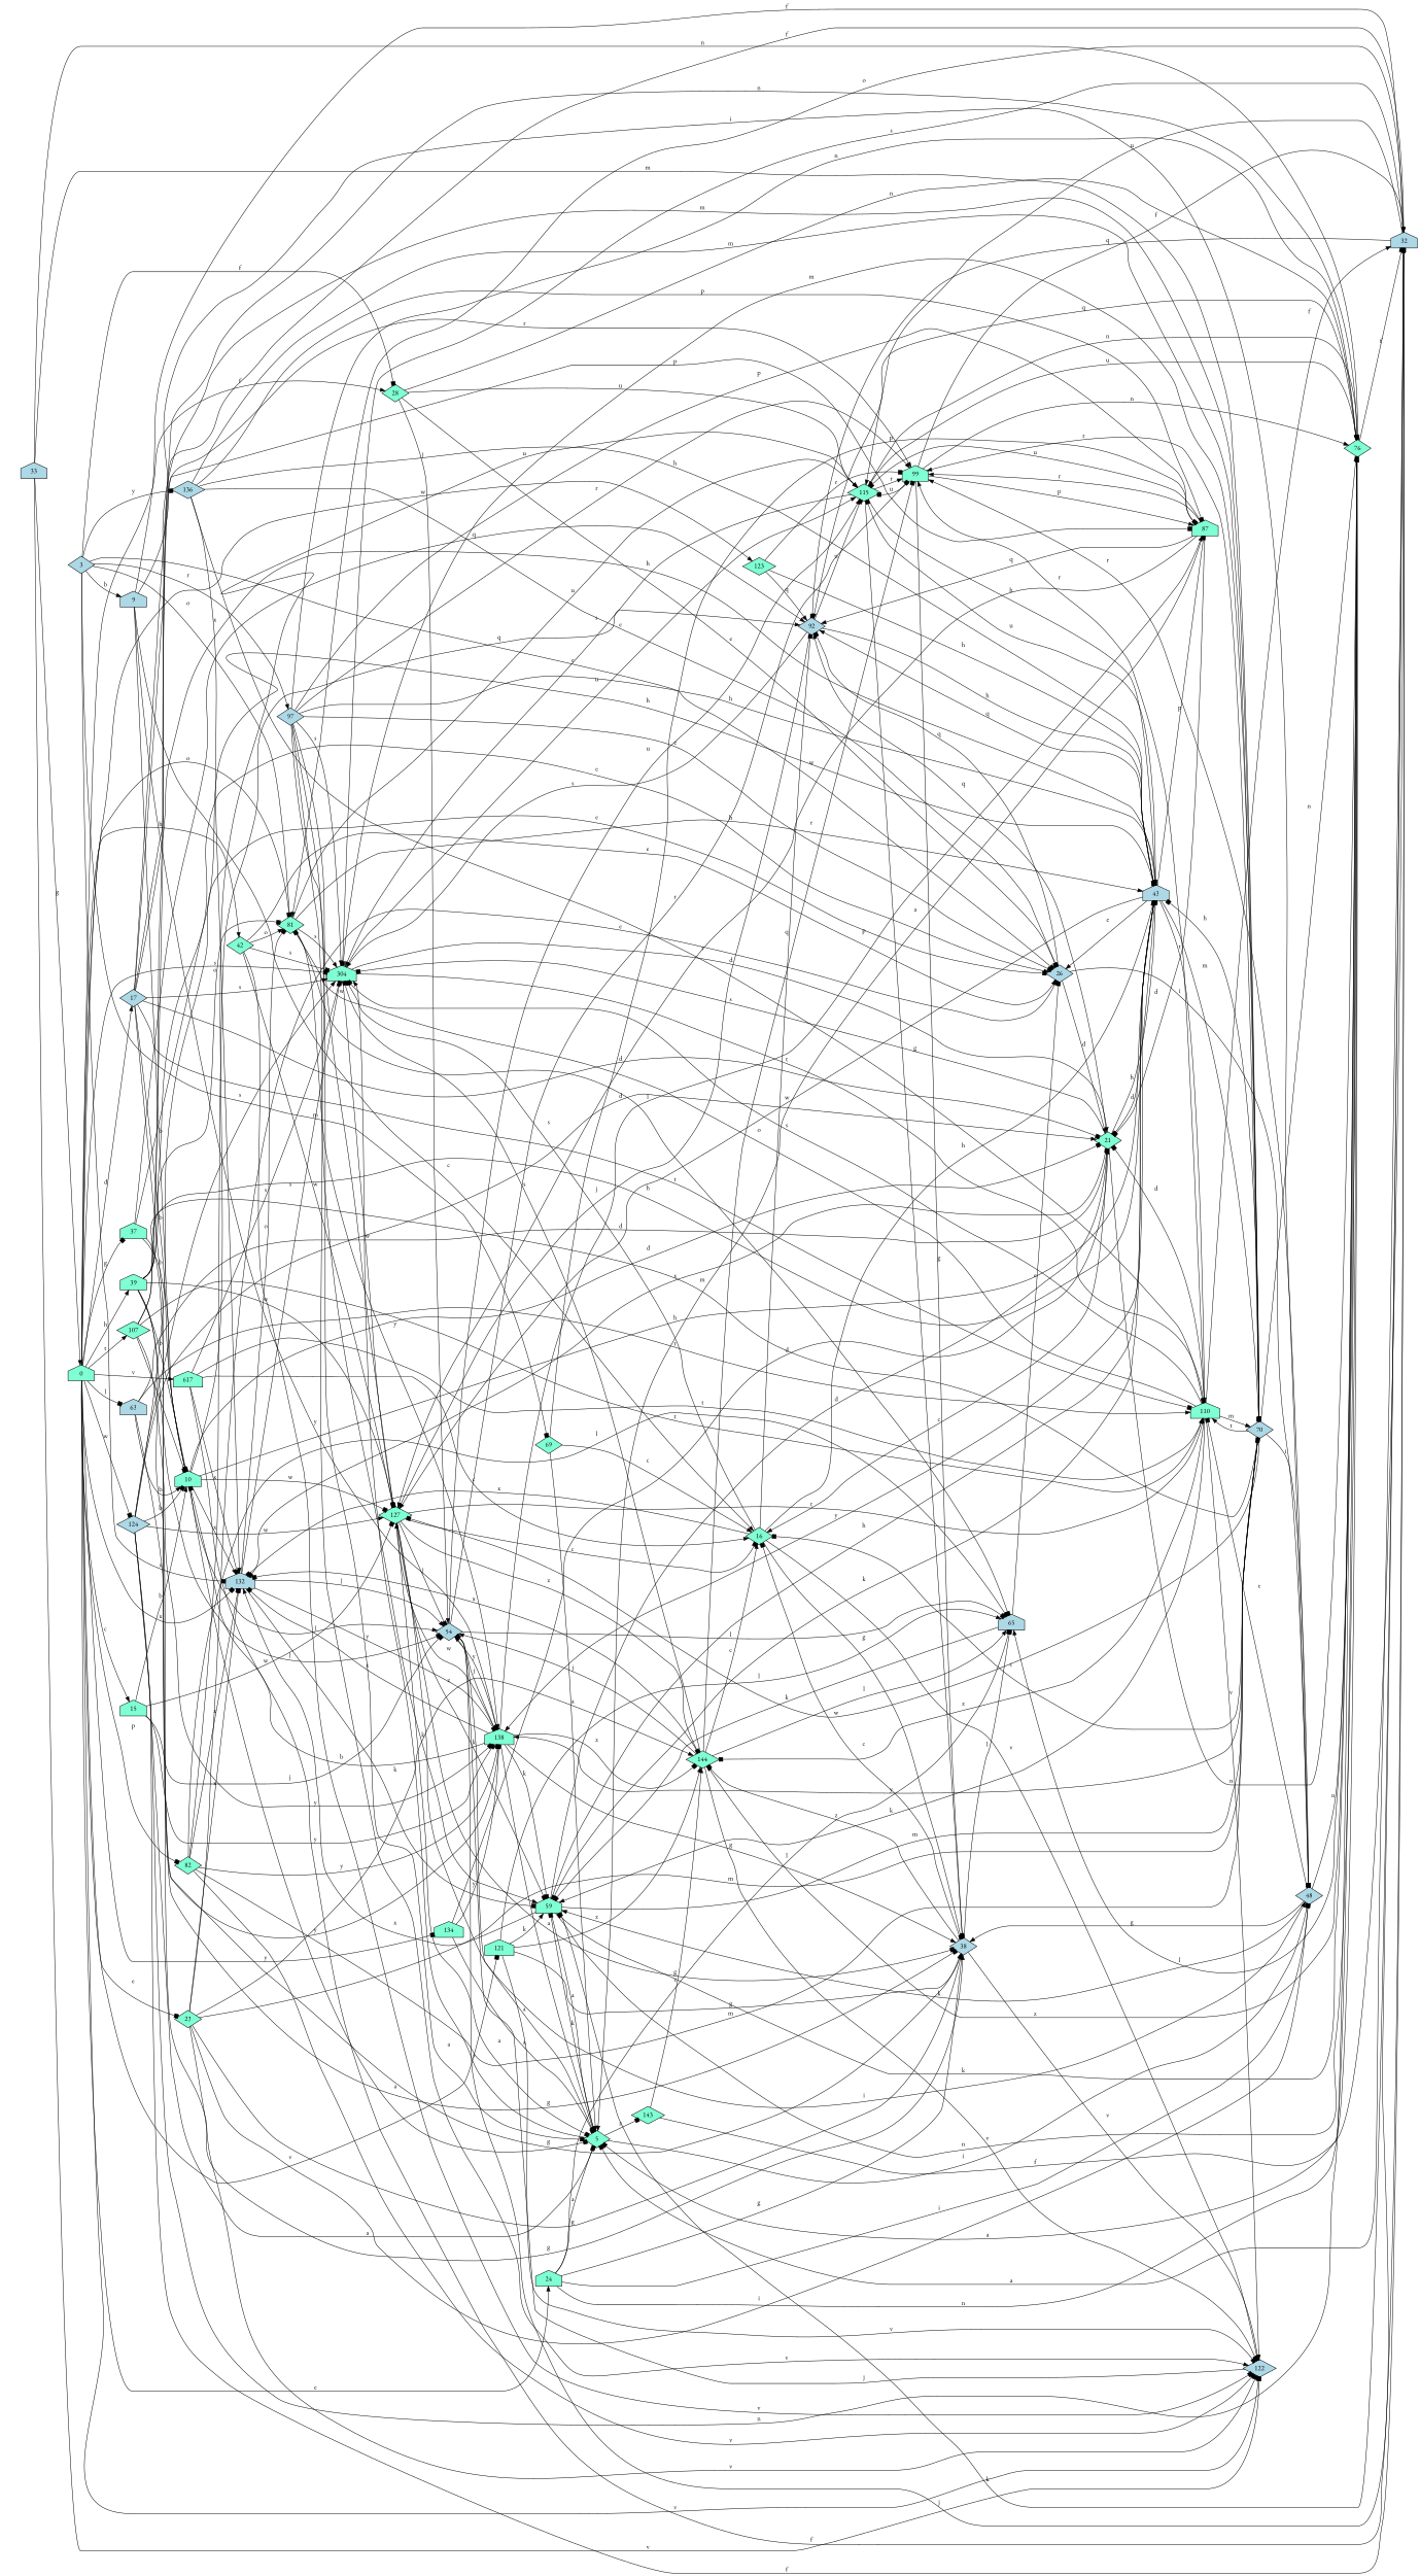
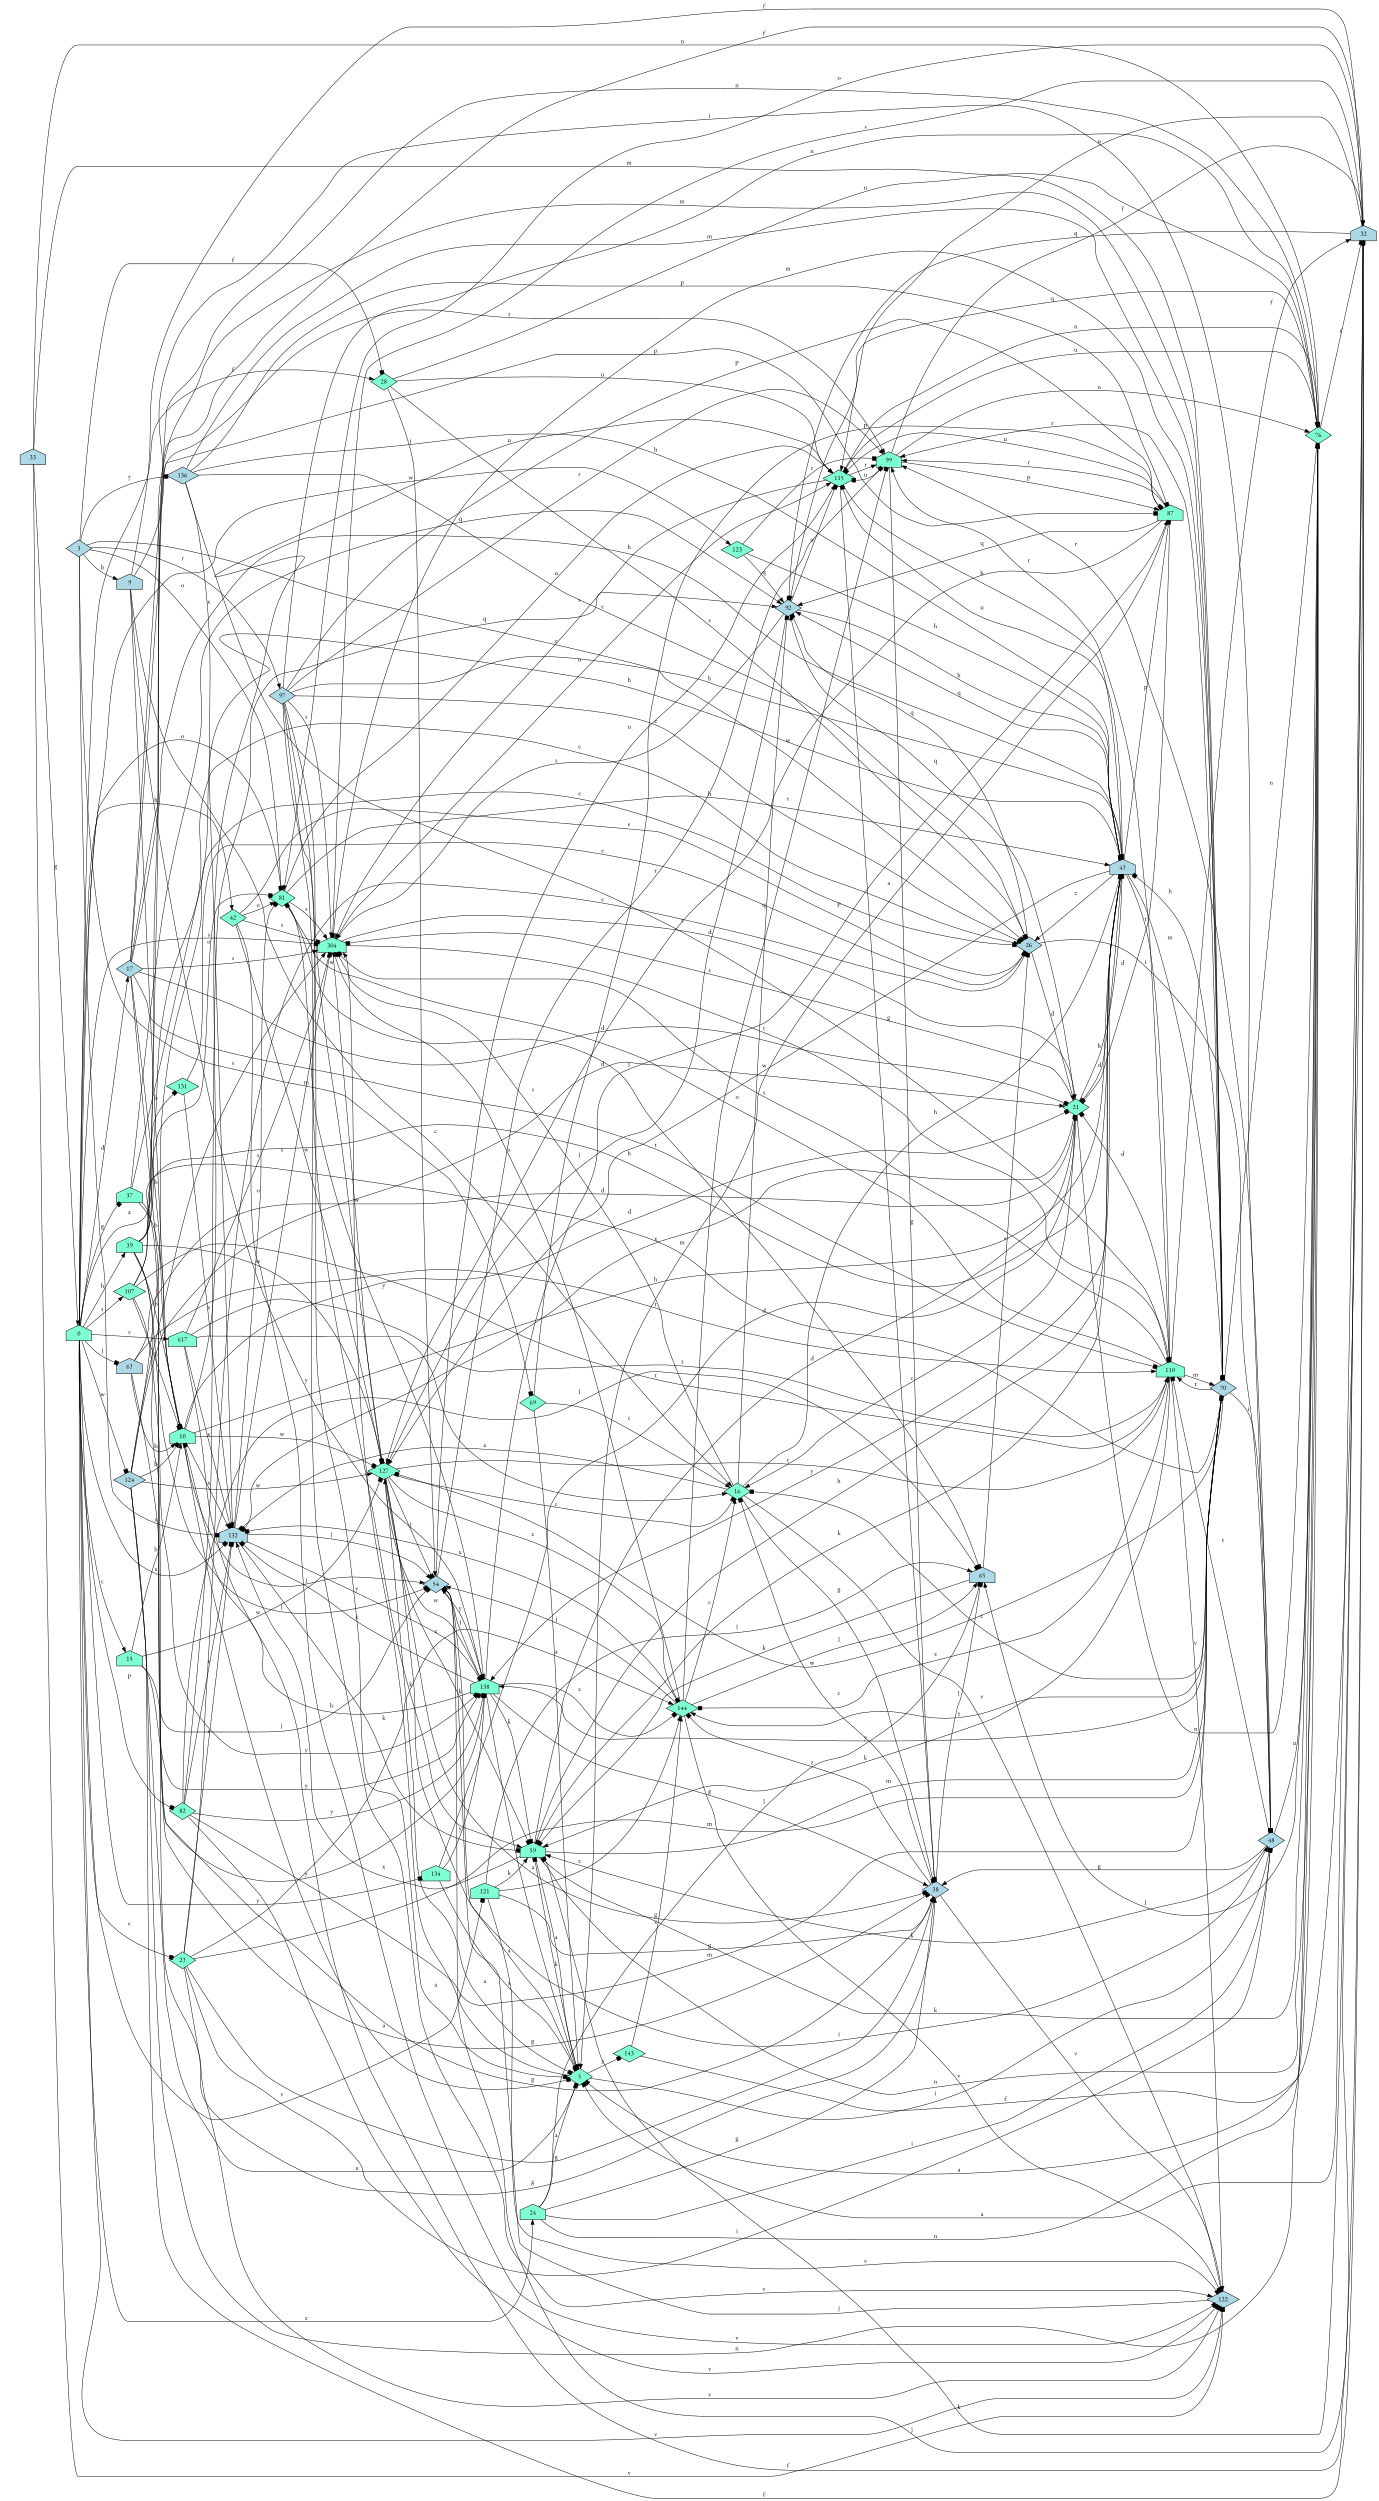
  strict digraph {
    fontname="EB Garamond"
    rankdir=LR
    node [fillcolor=aquamarine fontname="EB Garamond" shape=diamond style=filled]
    edge [arrowhead=box fontname="EB Garamond"]
    0 [shape=house]
    15 [shape=house]
    17 [fillcolor=lightblue]
    23
    24 [shape=house]
    28
    37 [shape=house]
    39 [shape=house]
    42
    63 [fillcolor=lightblue shape=house]
    81
    82
    n13 [label=304 shape=house]
    107
    n15 [label=617 shape=house]
    121 [shape=house]
    122 [fillcolor=lightblue]
    123
    124 [fillcolor=lightblue]
+   131
    132 [fillcolor=lightblue shape=house]
    134 [shape=house]
    10 [shape=house]
    138 [shape=house]
    54 [fillcolor=lightblue]
    127
    21
    43 [fillcolor=lightblue shape=house]
    38 [fillcolor=lightblue]
    70 [fillcolor=lightblue]
    76
    87 [shape=house]
    110 [shape=house]
    26 [fillcolor=lightblue]
    48 [fillcolor=lightblue]
    144
    5
    65 [fillcolor=lightblue shape=house]
    115
    33 [fillcolor=lightblue shape=house]
    92 [fillcolor=lightblue]
    32 [fillcolor=lightblue shape=house]
    99 [shape=house]
    16
    59 [shape=house]
    3 [fillcolor=lightblue]
    9 [fillcolor=lightblue shape=house]
    69
    97 [fillcolor=lightblue]
    136 [fillcolor=lightblue]
    143
    0 -> 15 [arrowhead=normal label=c]
    0 -> 17 [arrowhead=normal label=d]
    0 -> 23 [label=e]
    0 -> 24 [arrowhead=normal label=e]
    0 -> 28 [arrowhead=normal label=f]
    0 -> 37 [label=g]
    0 -> 39 [arrowhead=normal label=h]
    0 -> 42 [arrowhead=normal label=h]
    0 -> 63 [label=l]
    0 -> 81 [label=o]
    0 -> 82 [label=p]
    0 -> n13 [label=s]
    0 -> 107 [arrowhead=normal label=t]
    0 -> n15 [arrowhead=normal label=v]
    0 -> 121 [label=v]
    0 -> 122 [label=v]
    0 -> 123 [arrowhead=normal label=w]
    0 -> 124 [label=w]
+   0 -> 131 [label=x]
    0 -> 132 [label=x]
    0 -> 134 [label=y]
    15 -> 10 [arrowhead=normal label=b]
    15 -> 138 [label=y]
    15 -> 54 [label=j]
    15 -> 127 [label=w]
    17 -> n13 [arrowhead=normal label=s]
    17 -> 10 [label=b]
    17 -> 21 [label=d]
    17 -> 43 [label=h]
    17 -> 38 [arrowhead=normal label=g]
    17 -> 70 [label=m]
    17 -> 76 [arrowhead=normal label=n]
    17 -> 87 [label=p]
    17 -> 110 [label=t]
    23 -> 122 [label=v]
    23 -> 132 [label=x]
    23 -> 38 [arrowhead=normal label=g]
    23 -> 70 [arrowhead=normal label=m]
    23 -> 26 [label=e]
    23 -> 48 [label=i]
    23 -> 144 [arrowhead=normal label=z]
    24 -> 38 [arrowhead=normal label=g]
    24 -> 76 [arrowhead=normal label=n]
    24 -> 48 [label=i]
    24 -> 5 [arrowhead=normal label=a]
    24 -> 65 [label=l]
    28 -> 54 [arrowhead=normal label=j]
    28 -> 76 [arrowhead=normal label=n]
    28 -> 26 [label=e]
    28 -> 115 [arrowhead=normal label=u]
    37 -> 10 [arrowhead=normal label=b]
    37 -> 38 [label=g]
    37 -> 26 [arrowhead=normal label=e]
    37 -> 92 [arrowhead=normal label=q]
    39 -> 81 [label=o]
    39 -> 10 [label=b]
    39 -> 138 [label=y]
    39 -> 54 [label=j]
    39 -> 127 [label=w]
    39 -> 43 [arrowhead=normal label=h]
    39 -> 70 [label=m]
    39 -> 32 [arrowhead=normal label=f]
    42 -> 81 [arrowhead=normal label=o]
    42 -> n13 [label=s]
    42 -> 122 [label=v]
    42 -> 127 [arrowhead=normal label=w]
    42 -> 26 [arrowhead=normal label=e]
    63 -> 10 [arrowhead=normal label=b]
    63 -> 138 [label=y]
    63 -> 21 [label=d]
    63 -> 110 [arrowhead=normal label=t]
    81 -> n13 [arrowhead=normal label=s]
    81 -> 138 [arrowhead=normal label=y]
    81 -> 43 [arrowhead=normal label=h]
    81 -> 65 [label=l]
    81 -> 115 [arrowhead=normal label=u]
    82 -> 122 [label=v]
    82 -> 132 [label=x]
    82 -> 138 [label=y]
    82 -> 70 [arrowhead=normal label=m]
    82 -> 65 [label=l]
    82 -> 92 [arrowhead=normal label=q]
    n13 -> 127 [arrowhead=normal label=w]
    n13 -> 21 [arrowhead=normal label=d]
    n13 -> 70 [arrowhead=normal label=m]
    n13 -> 110 [label=t]
    n13 -> 115 [arrowhead=normal label=u]
    107 -> 10 [label=b]
    107 -> 43 [label=h]
    107 -> 38 [arrowhead=normal label=g]
    107 -> 110 [arrowhead=normal label=t]
    107 -> 99 [arrowhead=normal label=r]
    n15 -> n13 [arrowhead=normal label=s]
    n15 -> 132 [label=x]
    n15 -> 110 [arrowhead=normal label=t]
    n15 -> 32 [label=f]
    n15 -> 16 [arrowhead=normal label=c]
    121 -> 122 [label=v]
    121 -> 38 [arrowhead=normal label=g]
    121 -> 144 [arrowhead=normal label=z]
    121 -> 65 [arrowhead=normal label=l]
    121 -> 59 [arrowhead=normal label=k]
    122 -> 54 [label=j]
    123 -> 43 [label=h]
    123 -> 92 [arrowhead=normal label=q]
    123 -> 99 [label=r]
    124 -> n13 [arrowhead=normal label=s]
    124 -> 10 [label=b]
    124 -> 127 [arrowhead=normal label=w]
    124 -> 21 [arrowhead=normal label=d]
    124 -> 76 [label=n]
    124 -> 26 [label=e]
    124 -> 5 [label=a]
    124 -> 32 [label=f]
+   131 -> 132 [label=x]
+   131 -> 26 [label=e]
    132 -> 81 [label=o]
    132 -> n13 [label=s]
    132 -> 138 [label=y]
    132 -> 54 [arrowhead=normal label=j]
    132 -> 59 [label=k]
    134 -> 138 [label=y]
    134 -> 21 [arrowhead=normal label=d]
    134 -> 5 [label=a]
    10 -> 132 [arrowhead=normal label=x]
    10 -> 54 [arrowhead=normal label=j]
    10 -> 127 [label=w]
    10 -> 21 [label=d]
    10 -> 43 [label=h]
    10 -> 5 [label=a]
    10 -> 115 [arrowhead=normal label=u]
    138 -> 132 [label=x]
    138 -> 10 [label=b]
    138 -> 54 [arrowhead=normal label=j]
    138 -> 127 [arrowhead=normal label=w]
    138 -> 38 [arrowhead=normal label=g]
    138 -> 87 [arrowhead=normal label=p]
    138 -> 144 [label=z]
    138 -> 5 [label=a]
    138 -> 59 [label=k]
    54 -> 138 [arrowhead=normal label=y]
    54 -> 5 [arrowhead=normal label=a]
-   54 -> 65 [label=l]
    54 -> 115 [arrowhead=normal label=u]
    54 -> 99 [label=r]
    127 -> 54 [label=j]
    127 -> 38 [label=g]
    127 -> 110 [arrowhead=normal label=t]
    127 -> 48 [arrowhead=normal label=i]
    127 -> 144 [label=z]
    127 -> 5 [label=a]
    127 -> 16 [label=c]
    127 -> 59 [label=k]
    21 -> n13 [label=s]
    21 -> 132 [label=x]
    21 -> 43 [label=h]
    21 -> 76 [arrowhead=normal label=n]
    21 -> 92 [arrowhead=normal label=q]
    21 -> 16 [arrowhead=normal label=c]
    43 -> 138 [arrowhead=normal label=y]
    43 -> 127 [arrowhead=normal label=w]
    43 -> 21 [label=d]
    43 -> 70 [label=m]
    43 -> 87 [label=p]
    43 -> 110 [arrowhead=normal label=t]
    43 -> 26 [arrowhead=normal label=e]
    43 -> 115 [label=u]
    43 -> 92 [arrowhead=normal label=q]
    43 -> 59 [label=k]
    38 -> 122 [arrowhead=normal label=v]
    38 -> 144 [label=z]
    38 -> 65 [label=l]
    38 -> 16 [label=c]
    70 -> 138 [arrowhead=normal label=y]
    70 -> 127 [label=w]
    70 -> 43 [label=h]
    70 -> 76 [arrowhead=normal label=n]
    70 -> 110 [arrowhead=normal label=t]
    70 -> 48 [label=i]
    70 -> 99 [arrowhead=normal label=r]
    70 -> 16 [label=c]
-   76 -> 144 [arrowhead=normal label=z]
+   70 -> 144 [arrowhead=normal label=z]
    76 -> 5 [label=a]
    76 -> 65 [arrowhead=normal label=l]
    76 -> 115 [arrowhead=normal label=u]
    76 -> 92 [arrowhead=normal label=q]
    76 -> 32 [label=f]
    76 -> 59 [arrowhead=normal label=k]
    87 -> 127 [arrowhead=normal label=w]
    87 -> 21 [label=d]
    87 -> 5 [arrowhead=normal label=a]
    87 -> 115 [label=u]
    87 -> 92 [arrowhead=normal label=q]
    87 -> 99 [arrowhead=normal label=r]
    110 -> 81 [label=o]
    110 -> n13 [label=s]
    110 -> 122 [arrowhead=normal label=v]
    110 -> 21 [label=d]
    110 -> 70 [arrowhead=normal label=m]
    110 -> 144 [label=z]
    110 -> 32 [arrowhead=normal label=f]
    110 -> 99 [arrowhead=normal label=r]
    110 -> 59 [arrowhead=normal label=k]
    26 -> 21 [arrowhead=normal label=d]
    26 -> 48 [label=i]
    26 -> 92 [label=q]
    48 -> 38 [arrowhead=normal label=g]
    48 -> 76 [arrowhead=normal label=n]
    48 -> 110 [label=t]
    48 -> 99 [arrowhead=normal label=r]
    48 -> 59 [arrowhead=normal label=k]
    144 -> n13 [label=s]
    144 -> 122 [arrowhead=normal label=v]
    144 -> 132 [label=x]
    144 -> 54 [arrowhead=normal label=j]
    144 -> 65 [arrowhead=normal label=l]
    144 -> 99 [label=r]
    144 -> 16 [arrowhead=normal label=c]
    5 -> n13 [arrowhead=normal label=s]
    5 -> 48 [label=i]
    5 -> 59 [label=k]
    5 -> 143 [label=z]
    65 -> 26 [label=e]
    65 -> 59 [label=k]
    115 -> n13 [arrowhead=normal label=s]
    115 -> 43 [arrowhead=normal label=h]
    115 -> 38 [arrowhead=normal label=g]
    115 -> 76 [label=n]
    115 -> 99 [arrowhead=normal label=r]
    33 -> 0 [arrowhead=normal label=g]
    33 -> 122 [label=v]
    33 -> 70 [arrowhead=normal label=m]
    33 -> 76 [arrowhead=normal label=n]
    92 -> n13 [arrowhead=normal label=s]
    92 -> 127 [arrowhead=normal label=j]
    92 -> 43 [label=h]
    92 -> 115 [label=u]
    32 -> 81 [arrowhead=normal label=o]
    32 -> n13 [label=s]
    32 -> 54 [label=j]
    32 -> 5 [label=a]
    32 -> 115 [arrowhead=normal label=u]
    32 -> 92 [label=q]
    32 -> 59 [label=k]
    99 -> 38 [label=g]
    99 -> 76 [arrowhead=normal label=n]
    99 -> 87 [arrowhead=normal label=p]
    99 -> 115 [label=u]
    99 -> 32 [arrowhead=normal label=f]
    16 -> n13 [label=s]
    16 -> 122 [label=v]
    16 -> 132 [label=x]
    16 -> 43 [arrowhead=normal label=h]
    16 -> 38 [label=g]
    16 -> 92 [label=q]
    59 -> 132 [arrowhead=normal label=x]
    59 -> 21 [label=d]
    59 -> 43 [label=h]
    59 -> 70 [arrowhead=normal label=m]
    59 -> 76 [arrowhead=normal label=n]
    59 -> 5 [arrowhead=normal label=a]
    3 -> 28 [label=f]
    3 -> 81 [label=o]
    3 -> 132 [label=x]
    3 -> 26 [label=e]
    3 -> 9 [arrowhead=normal label=b]
    3 -> 69 [label=m]
    3 -> 97 [arrowhead=normal label=r]
    3 -> 136 [label=y]
    9 -> 10 [arrowhead=normal label=b]
    9 -> 138 [label=y]
    9 -> 48 [label=i]
    9 -> 32 [arrowhead=normal label=f]
    9 -> 16 [arrowhead=normal label=c]
    69 -> 87 [arrowhead=normal label=p]
    69 -> 5 [arrowhead=normal label=a]
    69 -> 16 [arrowhead=normal label=c]
    97 -> n13 [arrowhead=normal label=s]
    97 -> 122 [arrowhead=normal label=v]
    97 -> 127 [label=w]
    97 -> 43 [arrowhead=normal label=h]
    97 -> 76 [arrowhead=normal label=n]
    97 -> 87 [label=p]
    97 -> 26 [label=e]
    97 -> 5 [label=a]
    97 -> 99 [arrowhead=normal label=r]
    97 -> 59 [arrowhead=normal label=k]
    136 -> 132 [arrowhead=normal label=x]
    136 -> 43 [arrowhead=normal label=h]
    136 -> 70 [arrowhead=normal label=m]
    136 -> 87 [label=p]
    136 -> 110 [arrowhead=normal label=t]
    136 -> 26 [label=e]
    143 -> 144 [arrowhead=normal label=z]
    143 -> 32 [arrowhead=normal label=f]
  }
